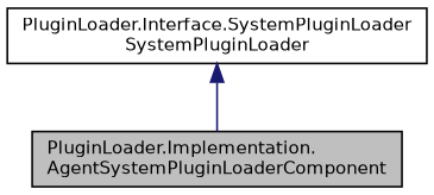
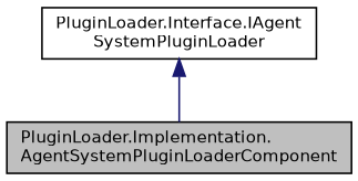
  digraph {
    node [color=black fontname=Helvetica fontsize=10 shape=record style=filled]
    n1 [fillcolor=grey75 fontcolor=black height=0.2 label="PluginLoader.Implementation.\lAgentSystemPluginLoaderComponent" width=0.4]
-   n2 [fillcolor=white height=0.2 label="PluginLoader.Interface.SystemPluginLoader\lSystemPluginLoader" width=0.4]
+   n2 [fillcolor=white height=0.2 label="PluginLoader.Interface.IAgent\lSystemPluginLoader" width=0.4]
    n2 -> n1 [color=midnightblue dir=back fontname=Helvetica fontsize=10 labelfontname=Helvetica labelfontsize=10 style=solid]
  }
